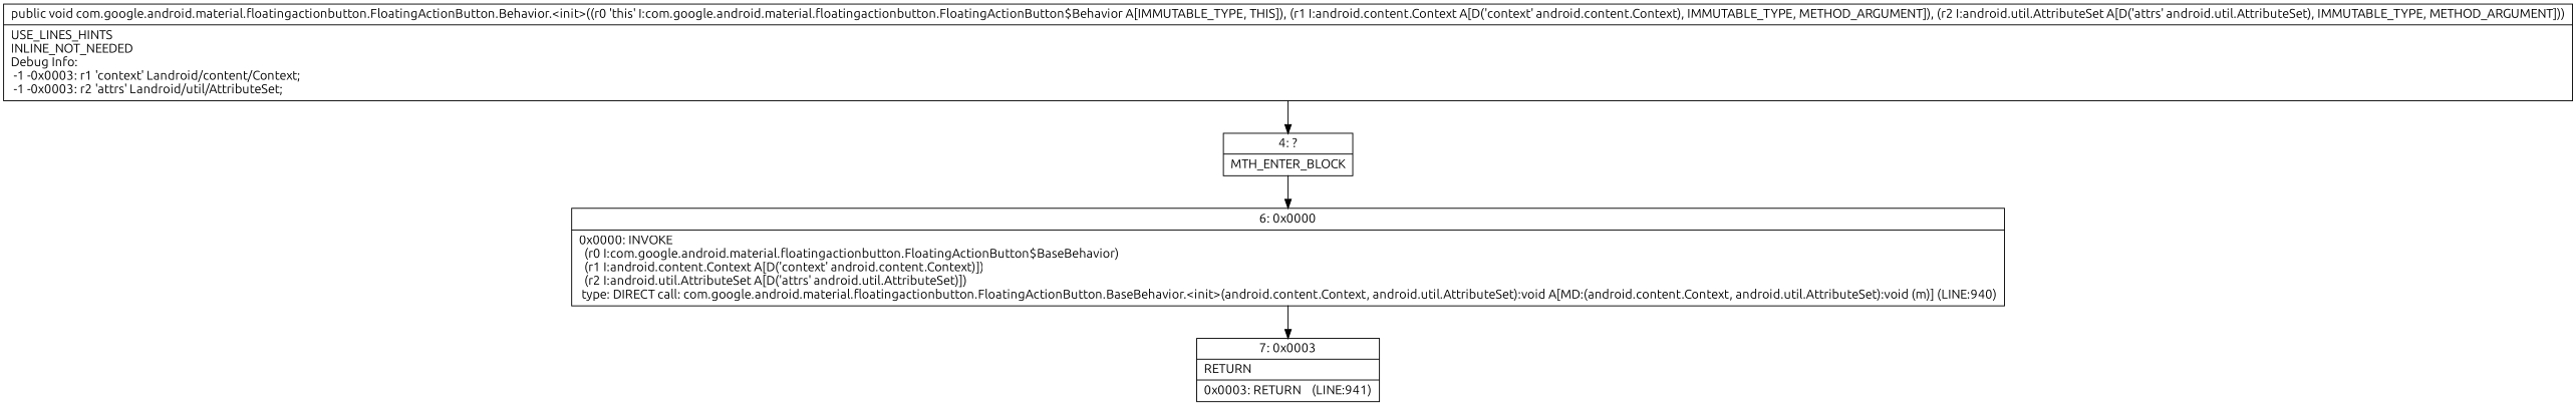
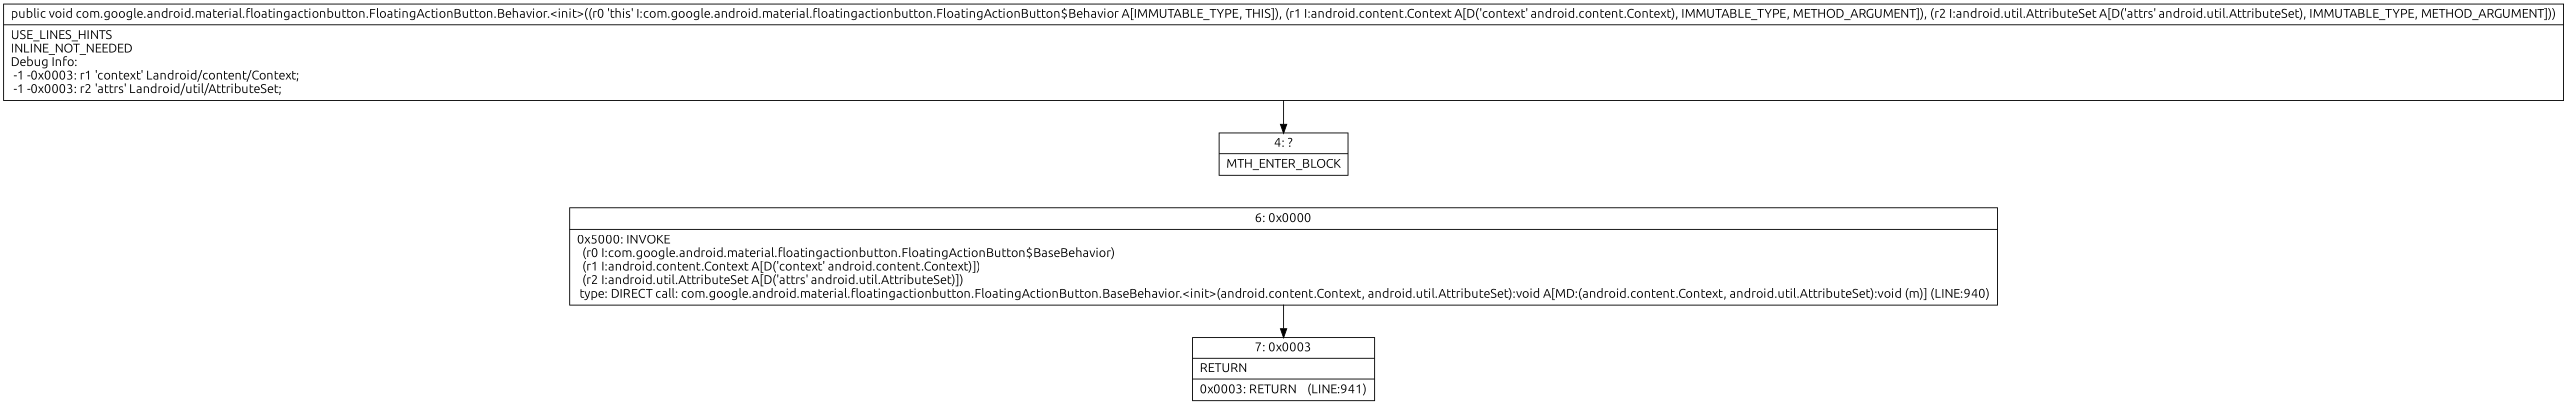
  digraph {
    fontname=Ubuntu
    node [fontname=Ubuntu shape=record]
    edge [fontname=Ubuntu]
    n1 [label="{4\:\ ?|MTH_ENTER_BLOCK\l}"]
-   n2 [label="{6\:\ 0x0000|0x0000: INVOKE  \l  (r0 I:com.google.android.material.floatingactionbutton.FloatingActionButton$BaseBehavior)\l  (r1 I:android.content.Context A[D('context' android.content.Context)])\l  (r2 I:android.util.AttributeSet A[D('attrs' android.util.AttributeSet)])\l type: DIRECT call: com.google.android.material.floatingactionbutton.FloatingActionButton.BaseBehavior.\<init\>(android.content.Context, android.util.AttributeSet):void A[MD:(android.content.Context, android.util.AttributeSet):void (m)] (LINE:940)\l}"]
+   n2 [label="{6\:\ 0x0000|0x5000: INVOKE  \l  (r0 I:com.google.android.material.floatingactionbutton.FloatingActionButton$BaseBehavior)\l  (r1 I:android.content.Context A[D('context' android.content.Context)])\l  (r2 I:android.util.AttributeSet A[D('attrs' android.util.AttributeSet)])\l type: DIRECT call: com.google.android.material.floatingactionbutton.FloatingActionButton.BaseBehavior.\<init\>(android.content.Context, android.util.AttributeSet):void A[MD:(android.content.Context, android.util.AttributeSet):void (m)] (LINE:940)\l}"]
    n3 [label="{7\:\ 0x0003|RETURN\l|0x0003: RETURN    (LINE:941)\l}"]
    n4 [label="{public void com.google.android.material.floatingactionbutton.FloatingActionButton.Behavior.\<init\>((r0 'this' I:com.google.android.material.floatingactionbutton.FloatingActionButton$Behavior A[IMMUTABLE_TYPE, THIS]), (r1 I:android.content.Context A[D('context' android.content.Context), IMMUTABLE_TYPE, METHOD_ARGUMENT]), (r2 I:android.util.AttributeSet A[D('attrs' android.util.AttributeSet), IMMUTABLE_TYPE, METHOD_ARGUMENT]))  | USE_LINES_HINTS\lINLINE_NOT_NEEDED\lDebug Info:\l  \-1 \-0x0003: r1 'context' Landroid\/content\/Context;\l  \-1 \-0x0003: r2 'attrs' Landroid\/util\/AttributeSet;\l}"]
-   n1 -> n2
    n2 -> n3
    n4 -> n1
  }
